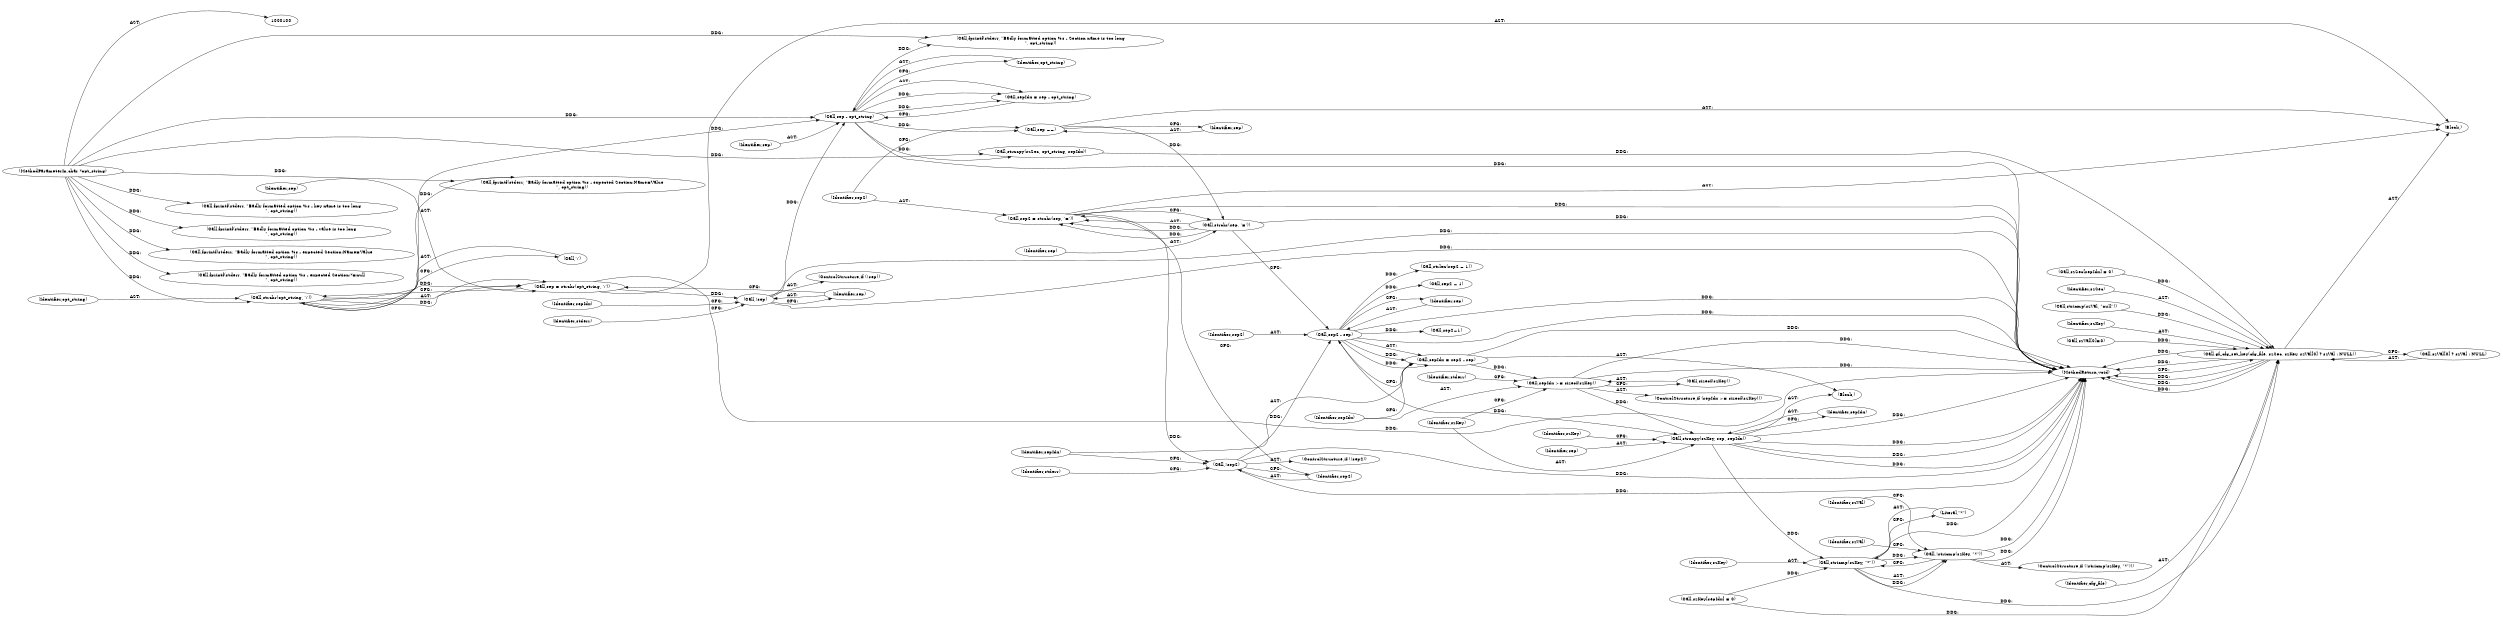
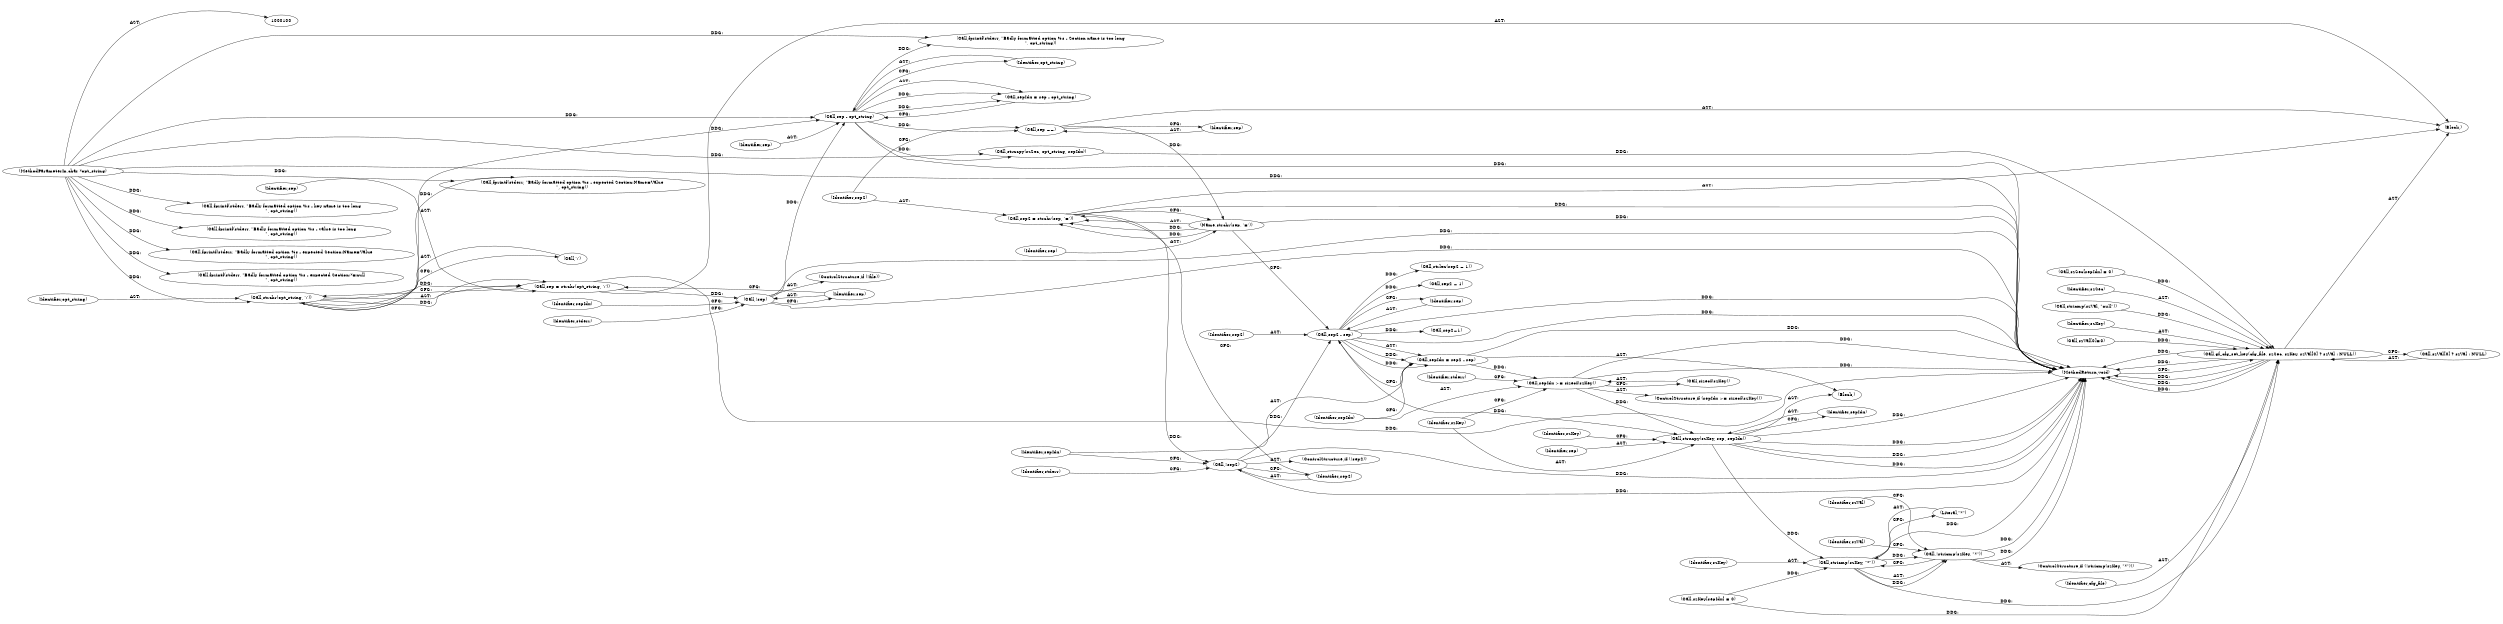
  digraph {
    rankdir=LR
    n1 [label="(Call,sepIdx >= sizeof(szKey))"]
    n2 [label="(Call,strncpy(szKey, sep, sepIdx))"]
    n3 [label="(MethodReturn,void)"]
    n4 [label="(Call,sizeof(szKey))"]
    n5 [label="(ControlStructure,if (sepIdx >= sizeof(szKey)))"]
    n6 [label="(Block,)"]
    n7 [label="(Call,stricmp(szKey, \"*\"))"]
    n8 [label="(Identifier,sepIdx)"]
    n9 [label="(Call,gf_cfg_set_key(cfg_file, szSec, szKey, szVal[0] ? szVal : NULL))"]
    n10 [label="(Call,sepIdx = sep2 - sep)"]
    n11 [label="(Call,sep2 - sep)"]
    n12 [label="(Call,strlen(sep2 + 1))"]
    n13 [label="(Call,sep2 + 1)"]
    n14 [label="(Identifier,sep)"]
    n15 [label="(Call,sep2+1)"]
    n16 [label="(Call,!sep2)"]
    n17 [label="(ControlStructure,if (!sep2))"]
    n18 [label="(Identifier,sep2)"]
    n19 [label="(Call,sep2 = strchr(sep, '='))"]
-   n20 [label="(Call,strchr(sep, '='))"]
+   n20 [label="(Name,strchr(sep, '='))"]
    n21 [label="(Block,)"]
    n22 [label="(Call,sep ++)"]
    n23 [label="(Identifier,sep)"]
    n24 [label="(Call,sep - opt_string)"]
    n25 [label="(Call,sepIdx = sep - opt_string)"]
    n26 [label="(Identifier,opt_string)"]
    n27 [label="(Call,strncpy(szSec, opt_string, sepIdx))"]
    n28 [label="(Call,fprintf(stderr, \"Badly formatted option %s - Section name is too long\n\", opt_string))"]
    n29 [label="(Call,!sep)"]
    n30 [label="(Identifier,sep)"]
-   n31 [label="(ControlStructure,if (!sep))"]
+   n31 [label="(ControlStructure,if (!file))"]
    n32 [label="(Call,sep = strchr(opt_string, ':'))"]
    n33 [label="(Call,strchr(opt_string, ':'))"]
    n34 [label="(Call,fprintf(stderr, \"Badly formatted option %s - expected Section:Name=Value\n\", opt_string))"]
    n35 [label="(Call,':')"]
    n36 [label="(MethodParameterIn,char *opt_string)"]
    n37 [label="(Call,fprintf(stderr, \"Badly formatted option %s - key name is too long\n\", opt_string))"]
    n38 [label="(Call,fprintf(stderr, \"Badly formatted option %s - value is too long\n\", opt_string))"]
    n39 [label="(Call,fprintf(stderr, \"Badly formatted option %s - expected Section:Name=Value\n\", opt_string))"]
    n40 [label="(Call,fprintf(stderr, \"Badly formatted option %s - expected Section:*=null\n\", opt_string))"]
    1000100
    n42 [label="(Call,!stricmp(szKey, \"*\"))"]
    n43 [label="(Literal,\"*\")"]
    n44 [label="(ControlStructure,if (!stricmp(szKey, \"*\")))"]
    n45 [label="(Call,szVal[0] ? szVal : NULL)"]
    n46 [label="(Identifier,stderr)"]
    n47 [label="(Identifier,sepIdx)"]
    n48 [label="(Identifier,szKey)"]
    n49 [label="(Identifier,stderr)"]
    n50 [label="(Identifier,sep2)"]
    n51 [label="(Identifier,sepIdx)"]
    n52 [label="(Identifier,sepIdx)"]
    n53 [label="(Call,szKey[sepIdx] = 0)"]
    n54 [label="(Identifier,szVal)"]
    n55 [label="(Identifier,szVal)"]
    n56 [label="(Identifier,szKey)"]
    n57 [label="(Identifier,sep)"]
    n58 [label="(Call,szSec[sepIdx] = 0)"]
    n59 [label="(Identifier,szSec)"]
    n60 [label="(Identifier,szKey)"]
    n61 [label="(Call,stricmp(szVal, \"null\"))"]
    n62 [label="(Identifier,sep2)"]
    n63 [label="(Identifier,opt_string)"]
    n64 [label="(Identifier,szKey)"]
    n65 [label="(Call,szVal[0]=0)"]
    n66 [label="(Identifier,sep)"]
    n67 [label="(Identifier,cfg_file)"]
    n68 [label="(Identifier,sep)"]
    n69 [label="(Identifier,stderr)"]
    n70 [label="(Identifier,sep)"]
    n1 -> n2 [label="DDG: "]
    n1 -> n3 [label="DDG: "]
    n1 -> n3 [label="DDG: "]
    n1 -> n4 [label="CFG: "]
    n1 -> n5 [label="AST: "]
    n2 -> n3 [label="DDG: "]
    n2 -> n3 [label="DDG: "]
    n2 -> n3 [label="DDG: "]
    n2 -> n3 [label="DDG: "]
    n2 -> n6 [label="AST: "]
    n2 -> n7 [label="DDG: "]
    n2 -> n8 [label="CFG: "]
    n3 -> n9 [label="CFG: "]
    n4 -> n1 [label="AST: "]
    n7 -> n3 [label="DDG: "]
    n7 -> n9 [label="DDG: "]
    n7 -> n42 [label="AST: "]
    n7 -> n42 [label="DDG: "]
    n7 -> n42 [label="DDG: "]
    n7 -> n43 [label="CFG: "]
    n8 -> n2 [label="AST: "]
    n9 -> n3 [label="DDG: "]
    n9 -> n3 [label="DDG: "]
    n9 -> n3 [label="DDG: "]
    n9 -> n3 [label="DDG: "]
    n9 -> n3 [label="DDG: "]
    n9 -> n21 [label="AST: "]
    n9 -> n45 [label="CFG: "]
    n10 -> n1 [label="DDG: "]
    n10 -> n3 [label="DDG: "]
    n10 -> n6 [label="AST: "]
    n10 -> n11 [label="CFG: "]
    n11 -> n2 [label="DDG: "]
    n11 -> n3 [label="DDG: "]
    n11 -> n3 [label="DDG: "]
    n11 -> n10 [label="AST: "]
    n11 -> n10 [label="DDG: "]
    n11 -> n10 [label="DDG: "]
    n11 -> n12 [label="DDG: "]
    n11 -> n13 [label="DDG: "]
    n11 -> n14 [label="CFG: "]
    n11 -> n15 [label="DDG: "]
    n14 -> n11 [label="AST: "]
    n16 -> n3 [label="DDG: "]
    n16 -> n3 [label="DDG: "]
    n16 -> n11 [label="DDG: "]
    n16 -> n17 [label="AST: "]
    n16 -> n18 [label="CFG: "]
    n18 -> n16 [label="AST: "]
    n18 -> n19 [label="CFG: "]
    n19 -> n3 [label="DDG: "]
    n19 -> n16 [label="DDG: "]
    n19 -> n20 [label="CFG: "]
    n19 -> n21 [label="AST: "]
    n20 -> n3 [label="DDG: "]
    n20 -> n11 [label="CFG: "]
    n20 -> n19 [label="AST: "]
    n20 -> n19 [label="DDG: "]
    n20 -> n19 [label="DDG: "]
    n22 -> n20 [label="DDG: "]
    n22 -> n21 [label="AST: "]
    n22 -> n23 [label="CFG: "]
    n23 -> n22 [label="AST: "]
    n24 -> n3 [label="DDG: "]
    n24 -> n22 [label="DDG: "]
    n24 -> n25 [label="AST: "]
    n24 -> n25 [label="DDG: "]
    n24 -> n25 [label="DDG: "]
    n24 -> n26 [label="CFG: "]
    n24 -> n27 [label="DDG: "]
    n24 -> n28 [label="DDG: "]
    n25 -> n24 [label="CFG: "]
    n26 -> n24 [label="AST: "]
    n27 -> n9 [label="DDG: "]
    n29 -> n3 [label="DDG: "]
    n29 -> n3 [label="DDG: "]
    n29 -> n24 [label="DDG: "]
    n29 -> n30 [label="CFG: "]
    n29 -> n31 [label="AST: "]
    n30 -> n29 [label="AST: "]
    n30 -> n32 [label="CFG: "]
    n32 -> n3 [label="DDG: "]
    n32 -> n21 [label="AST: "]
    n32 -> n29 [label="DDG: "]
    n32 -> n33 [label="CFG: "]
    n33 -> n24 [label="DDG: "]
    n33 -> n32 [label="AST: "]
    n33 -> n32 [label="DDG: "]
    n33 -> n32 [label="DDG: "]
    n33 -> n34 [label="DDG: "]
    n33 -> n35 [label="CFG: "]
    n35 -> n33 [label="AST: "]
+   n36 -> n3 [label="DDG: "]
    n36 -> n24 [label="DDG: "]
    n36 -> n27 [label="DDG: "]
    n36 -> n28 [label="DDG: "]
    n36 -> n33 [label="DDG: "]
    n36 -> n34 [label="DDG: "]
    n36 -> n37 [label="DDG: "]
    n36 -> n38 [label="DDG: "]
    n36 -> n39 [label="DDG: "]
    n36 -> n40 [label="DDG: "]
    n36 -> 1000100 [label="AST: "]
    n42 -> n3 [label="DDG: "]
    n42 -> n3 [label="DDG: "]
    n42 -> n7 [label="CFG: "]
    n42 -> n44 [label="AST: "]
    n43 -> n7 [label="AST: "]
    n45 -> n9 [label="AST: "]
    n46 -> n16 [label="CFG: "]
    n47 -> n10 [label="AST: "]
    n47 -> n16 [label="CFG: "]
    n48 -> n1 [label="CFG: "]
    n48 -> n2 [label="AST: "]
    n49 -> n29 [label="CFG: "]
    n50 -> n19 [label="AST: "]
    n50 -> n22 [label="CFG: "]
    n51 -> n29 [label="CFG: "]
    n52 -> n1 [label="AST: "]
    n52 -> n10 [label="CFG: "]
    n53 -> n7 [label="DDG: "]
    n53 -> n9 [label="DDG: "]
    n54 -> n42 [label="CFG: "]
    n55 -> n42 [label="CFG: "]
    n56 -> n7 [label="AST: "]
    n57 -> n24 [label="AST: "]
    n58 -> n9 [label="DDG: "]
    n59 -> n9 [label="AST: "]
    n60 -> n2 [label="CFG: "]
    n61 -> n9 [label="DDG: "]
    n62 -> n11 [label="AST: "]
    n63 -> n33 [label="AST: "]
    n64 -> n9 [label="AST: "]
    n65 -> n9 [label="DDG: "]
    n66 -> n32 [label="AST: "]
    n67 -> n9 [label="AST: "]
    n68 -> n20 [label="AST: "]
    n69 -> n1 [label="CFG: "]
    n70 -> n2 [label="AST: "]
  }
